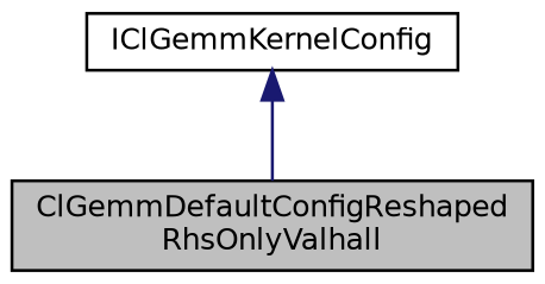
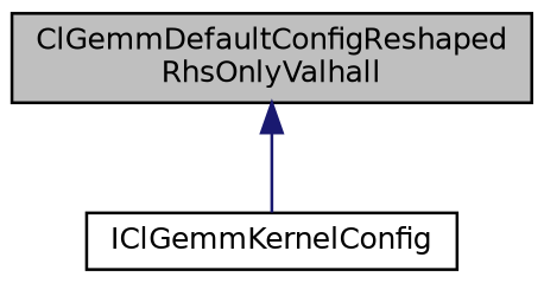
  digraph {
    node [color=black fontname=Helvetica fontsize=10 shape=record style=filled]
    n1 [fillcolor=grey75 fontcolor=black height=0.2 label="ClGemmDefaultConfigReshaped\lRhsOnlyValhall" width=0.4]
    n2 [fillcolor=white height=0.2 label=IClGemmKernelConfig width=0.4]
-   n2 -> n1 [color=midnightblue dir=back fontname=Helvetica fontsize=10 labelfontname=Helvetica labelfontsize=10 style=solid]
+   n1 -> n2 [color=midnightblue dir=back fontname=Helvetica fontsize=10 labelfontname=Helvetica labelfontsize=10 style=solid]
  }
